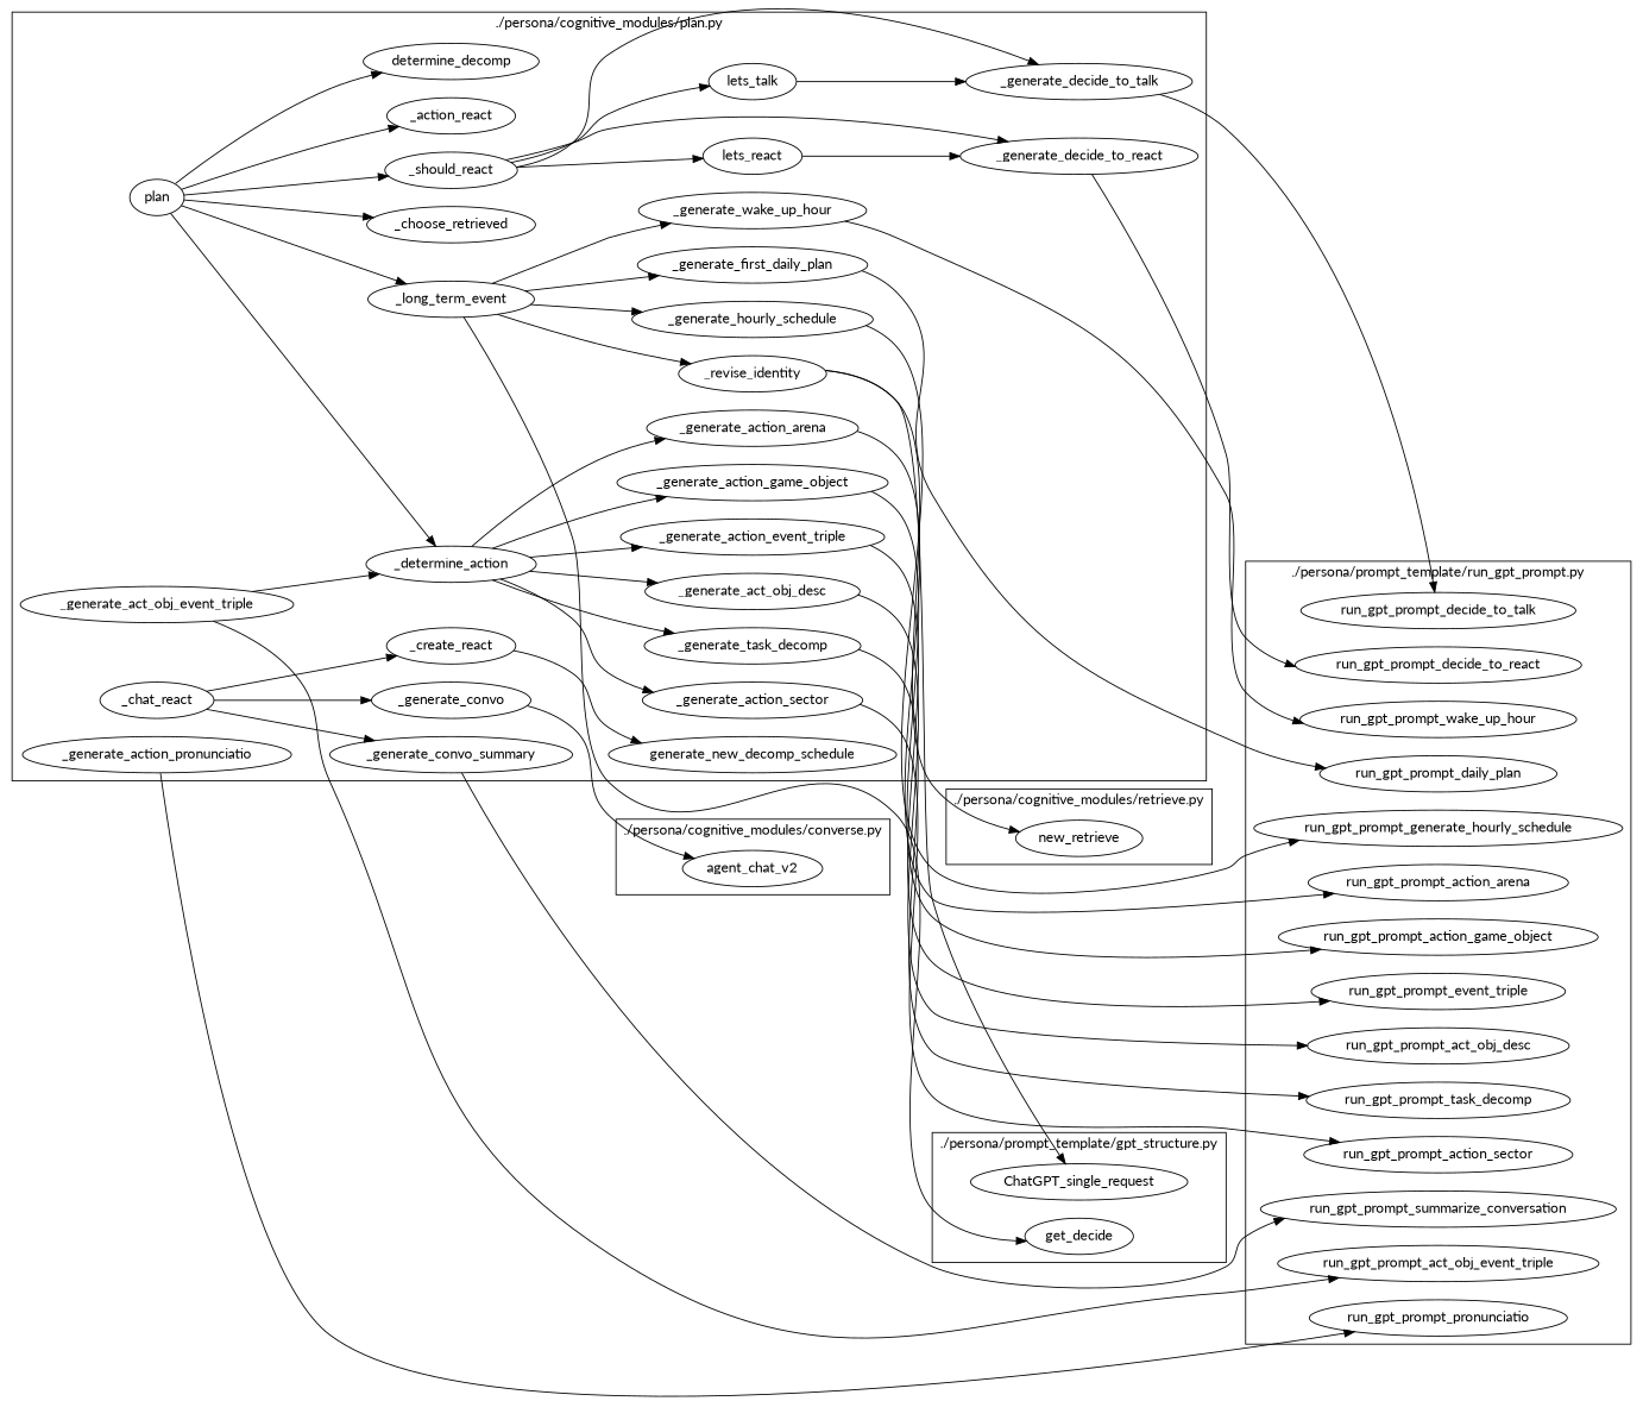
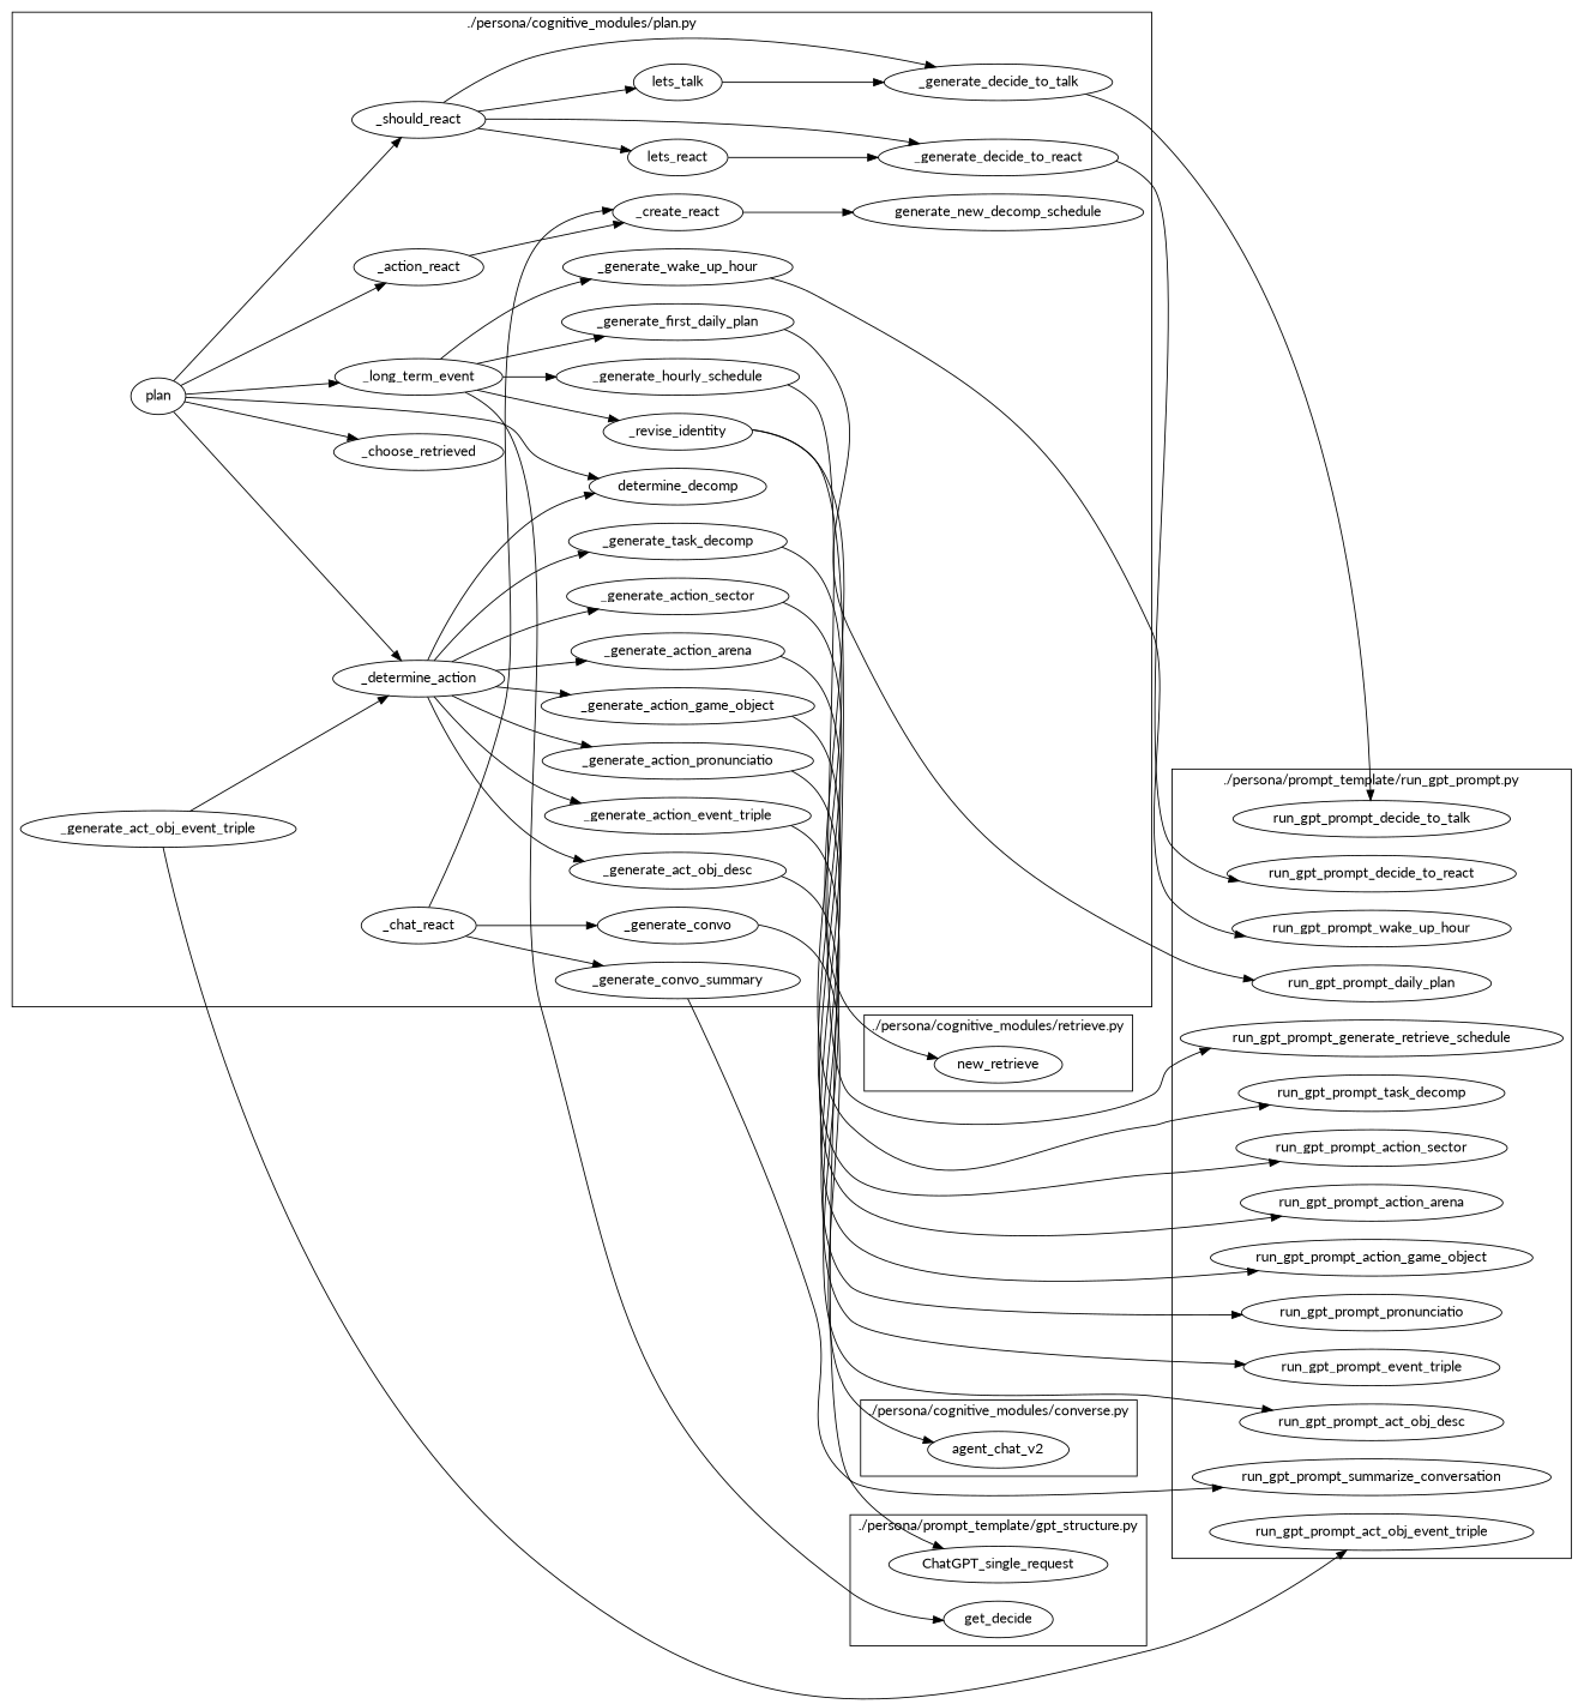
  digraph {
    fontname=Lato
    rankdir=LR
    node [fontname=Lato]
    edge [fontname=Lato]
    n1 [label=plan]
    n2 [label=_long_term_event]
    n3 [label=_determine_action]
    n4 [label=_choose_retrieved]
    n5 [label=_should_react]
    n6 [label=_chat_react]
    n7 [label=_action_react]
    n8 [label=_generate_wake_up_hour]
    n9 [label=_generate_first_daily_plan]
    n10 [label=_revise_identity]
    n11 [label=_generate_hourly_schedule]
    n12 [label=determine_decomp]
    n13 [label=_generate_task_decomp]
    n14 [label=_generate_action_sector]
    n15 [label=_generate_action_arena]
    n16 [label=_generate_action_game_object]
    n17 [label=_generate_action_pronunciatio]
    n18 [label=_generate_action_event_triple]
    n19 [label=_generate_act_obj_desc]
    n20 [label=_generate_act_obj_event_triple]
    n21 [label=_generate_decide_to_talk]
    n22 [label=_generate_decide_to_react]
    n23 [label=lets_talk]
    n24 [label=lets_react]
    n25 [label=_generate_convo]
    n26 [label=_generate_convo_summary]
    n27 [label=_create_react]
    n28 [label=generate_new_decomp_schedule]
    n29 [label=run_gpt_prompt_wake_up_hour]
    n30 [label=run_gpt_prompt_daily_plan]
-   n31 [label=run_gpt_prompt_generate_hourly_schedule]
+   n31 [label=run_gpt_prompt_generate_retrieve_schedule]
    n32 [label=run_gpt_prompt_task_decomp]
    n33 [label=run_gpt_prompt_action_sector]
    n34 [label=run_gpt_prompt_action_arena]
    n35 [label=run_gpt_prompt_action_game_object]
    n36 [label=run_gpt_prompt_pronunciatio]
    n37 [label=run_gpt_prompt_event_triple]
    n38 [label=run_gpt_prompt_act_obj_desc]
    n39 [label=run_gpt_prompt_act_obj_event_triple]
    n40 [label=run_gpt_prompt_decide_to_talk]
    n41 [label=run_gpt_prompt_decide_to_react]
    n42 [label=run_gpt_prompt_summarize_conversation]
    n43 [label=get_decide]
    n44 [label=ChatGPT_single_request]
    n45 [label=new_retrieve]
    n46 [label=agent_chat_v2]
    subgraph cluster_1 {
      label="/Users/wenke/.conda/envs/x/lib/python3.9/site-packages/loguru/__init__.pyi"
    }
    subgraph cluster_2 {
      label="/Users/wenke/.vscode/extensions/ms-python.vscode-pylance-2024.7.1/dist/typeshed-fallback/stdlib/builtins.pyi"
    }
    subgraph cluster_3 {
      label="./persona/cognitive_modules/plan.py"
      n1
      n2
      n3
      n4
      n5
      n6
      n7
      n8
      n9
      n10
      n11
      n12
      n13
      n14
      n15
      n16
      n17
      n18
      n19
      n20
      n21
      n22
      n23
      n24
      n25
      n26
      n27
      n28
    }
    subgraph cluster_4 {
      label="./persona/prompt_template/run_gpt_prompt.py"
      n29
      n30
      n31
      n32
      n33
      n34
      n35
      n36
      n37
      n38
      n39
      n40
      n41
      n42
    }
    subgraph cluster_5 {
      label="./persona/prompt_template/gpt_structure.py"
      n43
      n44
    }
    subgraph cluster_6 {
      label="/Users/wenke/.vscode/extensions/ms-python.vscode-pylance-2024.7.1/dist/typeshed-fallback/stdlib/datetime.pyi"
    }
    subgraph cluster_7 {
      label="./persona/cognitive_modules/retrieve.py"
      n45
    }
    subgraph cluster_8 {
      label="./persona/cognitive_modules/converse.py"
      n46
    }
    subgraph cluster_9 {
      label="/Users/wenke/.vscode/extensions/ms-python.vscode-pylance-2024.7.1/dist/typeshed-fallback/stdlib/math.pyi"
    }
    subgraph cluster_10 {
      label="/Users/wenke/.conda/envs/x/lib/python3.9/_strptime.py"
    }
    n1 -> n2
    n1 -> n3
    n1 -> n4
    n1 -> n5
    n1 -> n7
    n1 -> n12
    n2 -> n8
    n2 -> n9
    n2 -> n10
    n2 -> n11
    n2 -> n43
+   n3 -> n12
    n3 -> n13
    n3 -> n14
    n3 -> n15
    n3 -> n16
+   n3 -> n17
    n3 -> n18
    n3 -> n19
    n5 -> n21
    n5 -> n22
    n5 -> n23
    n5 -> n24
    n6 -> n25
    n6 -> n26
    n6 -> n27
+   n7 -> n27
    n8 -> n29
    n9 -> n30
    n10 -> n44
    n10 -> n45
    n11 -> n31
    n13 -> n32
    n14 -> n33
    n15 -> n34
    n16 -> n35
    n17 -> n36
    n18 -> n37
    n19 -> n38
    n20 -> n3
    n20 -> n39
    n21 -> n40
    n22 -> n41
    n23 -> n21
    n24 -> n22
    n25 -> n46
    n26 -> n42
    n27 -> n28
  }
